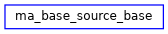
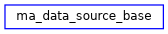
  digraph {
    rankdir=TB
-   n1 [color=blue fillcolor=white fontname=Helvetica fontsize=10 height=0.2 label=ma_base_source_base shape=box style=filled width=0.4]
+   n1 [color=blue fillcolor=white fontname=Helvetica fontsize=10 height=0.2 label=ma_data_source_base shape=box style=filled width=0.4]
  }
